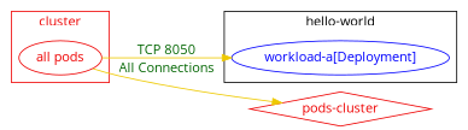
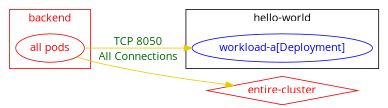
  digraph {
    fontname="Open Sans"
    rankdir=LR
    node [color=red2 fontcolor=red2 fontname="Open Sans"]
    edge [color=gold2 fontcolor=darkgreen fontname="Open Sans"]
    n1 [label="all pods"]
    n2 [color=blue fontcolor=blue label="workload-a[Deployment]"]
-   n3 [label="pods-cluster" shape=diamond]
+   n3 [label="entire-cluster" shape=diamond]
    subgraph cluster_1 {
      color=red2
      fontcolor=red2
-     label=cluster
+     label=backend
      n1
    }
    subgraph cluster_2 {
      color=black
      fontcolor=black
      label="hello-world"
      n2
    }
    n1 -> n2 [label="TCP 8050" weight=1]
    n1 -> n3 [label="All Connections" weight=0.5]
  }
